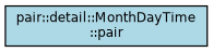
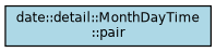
  digraph {
    rankdir=TB
-   n1 [color=black fillcolor=lightblue fontname=Helvetica fontsize=10 height=0.2 label="pair::detail::MonthDayTime\l::pair" shape=record style=filled width=0.4]
+   n1 [color=black fillcolor=lightblue fontname=Helvetica fontsize=10 height=0.2 label="date::detail::MonthDayTime\l::pair" shape=record style=filled width=0.4]
  }
